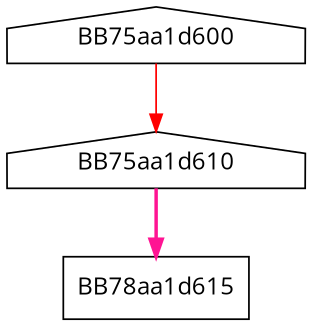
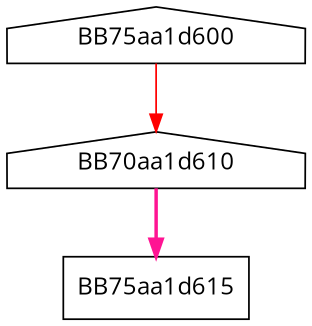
  digraph {
    fontname="Open Sans"
    splines=ortho
    node [fontname="Open Sans" shape=house]
    edge [fontname="Open Sans"]
    BB75aa1d600
-   BB75aa1d610
-   BB75aa1d615 [shape=box label=BB78aa1d615]
+   BB75aa1d610 [label=BB70aa1d610]
+   BB75aa1d615 [shape=box]
    BB75aa1d600 -> BB75aa1d610 [color=red style=solid]
    BB75aa1d610 -> BB75aa1d615 [color=deeppink style=bold]
  }
